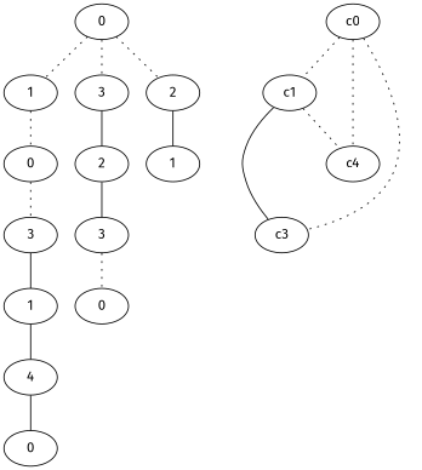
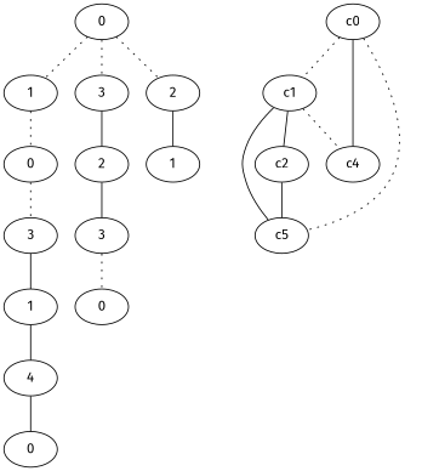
  graph {
    fontname="Fira Sans"
    node [fontname="Fira Sans"]
    edge [fontname="Fira Sans"]
    n1 [label=0]
    n2 [label=1]
    n3 [label=3]
    n4 [label=2]
    n5 [label=0]
    n6 [label=2]
    n7 [label=1]
    n8 [label=3]
    n9 [label=1]
    n10 [label=4]
    n11 [label=0]
    n12 [label=3]
    n13 [label=0]
    c0
    c1
-   c3
+   c3 [label=c5]
    c4
+   c2
    n1 -- n2 [style=dotted]
    n1 -- n3 [style=dotted]
    n1 -- n4 [style=dotted]
    n2 -- n5 [style=dotted]
    n3 -- n6
    n4 -- n7
    n5 -- n8 [style=dotted]
    n6 -- n12
    n8 -- n9
    n9 -- n10
    n10 -- n11
    n12 -- n13 [style=dotted]
    c0 -- c1 [style=dotted]
    c0 -- c3 [style=dotted]
-   c0 -- c4 [style=dotted]
+   c0 -- c4
    c1 -- c3
    c1 -- c4 [style=dotted]
+   c1 -- c2
+   c2 -- c3
  }
